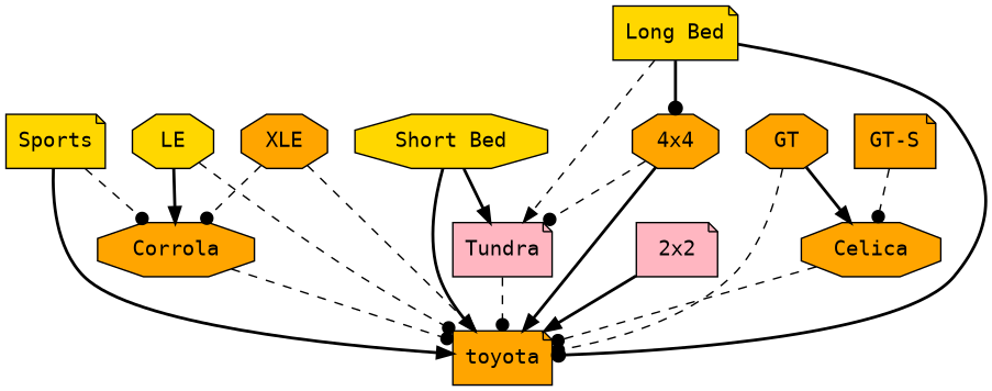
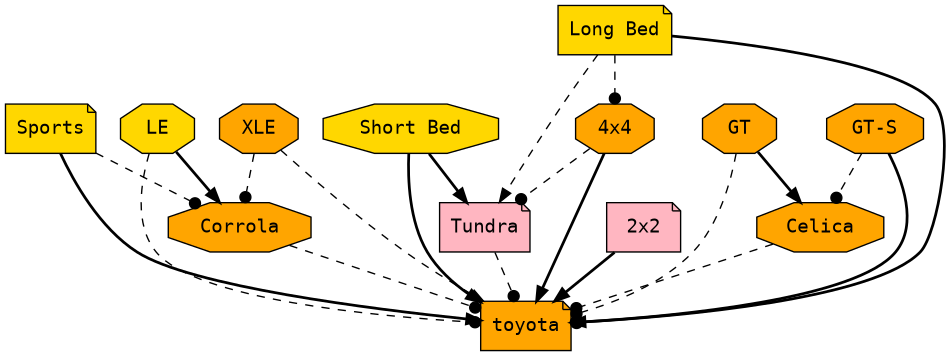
  digraph {
    fontname="DejaVu Sans Mono"
    rankdir=TB
    node [fillcolor=orange fontname="DejaVu Sans Mono" shape=octagon style=filled]
    edge [arrowhead=dot fontname="DejaVu Sans Mono" style=dashed]
    n1 [label=Corrola]
    n2 [label=toyota shape=note]
    n3 [fillcolor=gold label="Short Bed"]
    n4 [fillcolor=lightpink label=Tundra shape=note]
    n5 [label="4x4"]
    n6 [fillcolor=gold label=Sports shape=note]
    n7 [label=GT]
    n8 [label=Celica]
    n9 [fillcolor=lightpink label="2x2" shape=note]
-   n10 [label="GT-S" shape=note]
+   n10 [label="GT-S"]
    n11 [fillcolor=gold label=LE]
    n12 [fillcolor=gold label="Long Bed" shape=note]
    n13 [label=XLE]
    n1 -> n2
    n3 -> n2 [arrowhead=normal style=bold]
    n3 -> n4 [arrowhead=normal style=bold]
    n4 -> n2
    n5 -> n2 [arrowhead=normal style=bold]
    n5 -> n4
    n6 -> n1
    n6 -> n2 [arrowhead=normal style=bold]
    n7 -> n2
    n7 -> n8 [arrowhead=normal style=bold]
    n8 -> n2
    n9 -> n2 [arrowhead=normal style=bold]
+   n10 -> n2 [arrowhead=normal style=bold]
    n10 -> n8
    n11 -> n1 [arrowhead=normal style=bold]
    n11 -> n2
    n12 -> n2 [style=bold]
    n12 -> n4 [arrowhead=normal]
-   n12 -> n5 [style=bold]
+   n12 -> n5
    n13 -> n1
    n13 -> n2 [arrowhead=normal]
  }
